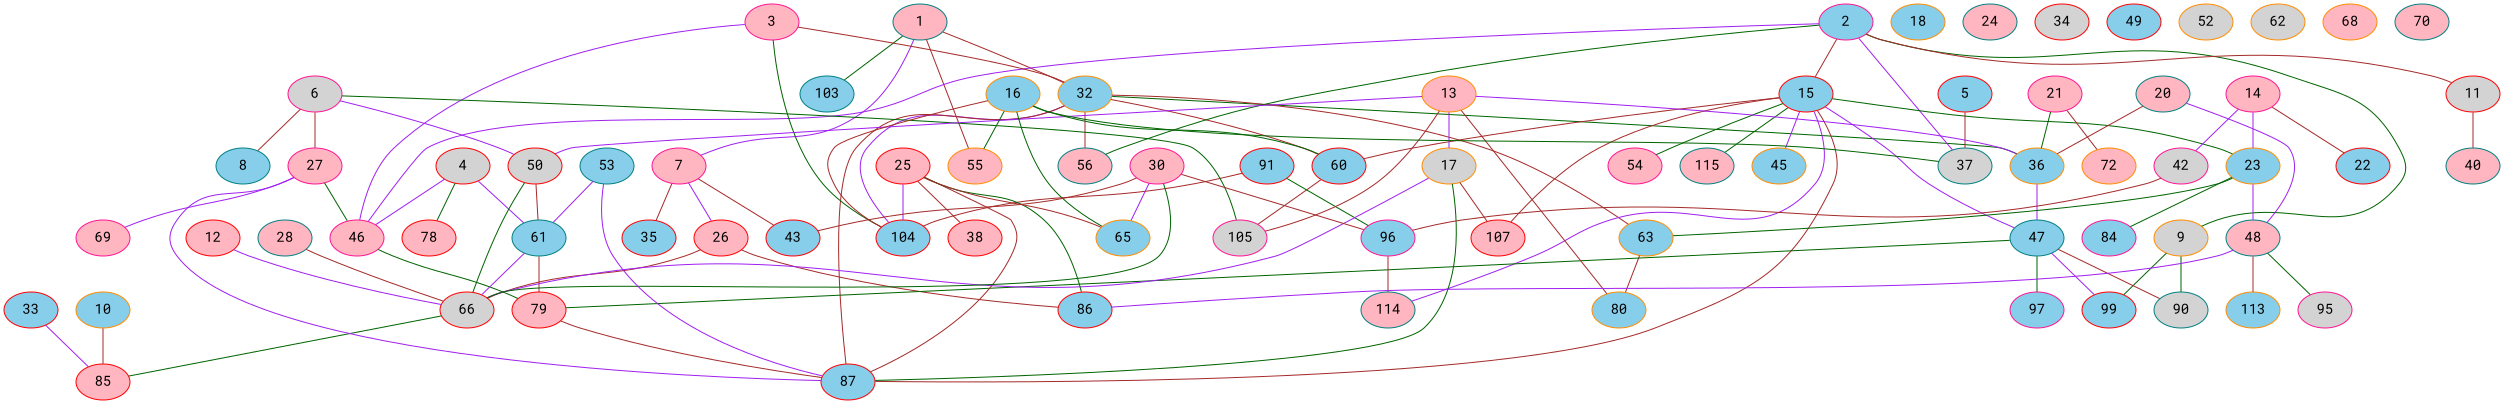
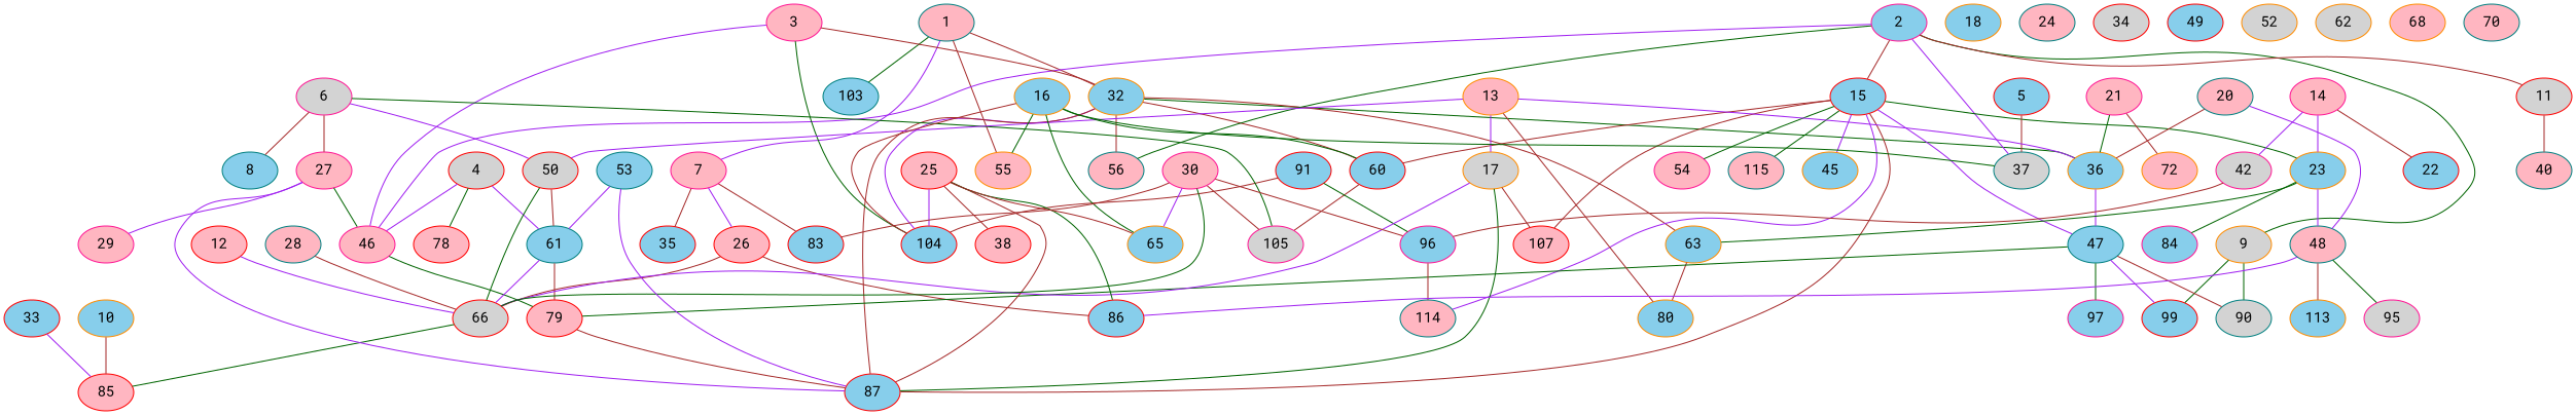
  graph {
    fontname="Roboto Mono"
    node [color=red fillcolor=skyblue fontname="Roboto Mono" style=filled]
    edge [color=brown fontname="Roboto Mono"]
    1 [color=teal fillcolor=lightpink super="+39"]
    7 [color=deeppink fillcolor=lightpink super="+51"]
    32 [color=darkorange super="+98"]
    55 [color=darkorange fillcolor=lightpink super="+101"]
    103 [color=teal]
    26 [fillcolor=lightpink super="+111"]
    35
-   43
+   43 [label=83]
    56 [color=teal fillcolor=lightpink]
    104
    36 [color=darkorange super="+88"]
    60
    87 [super="+112"]
    63 [color=darkorange]
    2 [color=deeppink super="+82"]
    9 [color=darkorange fillcolor=lightgrey super="+93"]
    11 [fillcolor=lightgrey super="+109"]
    15 [super="+19"]
    46 [color=deeppink fillcolor=lightpink super="+100"]
    37 [color=teal fillcolor=lightgrey super="+69"]
    90 [color=teal fillcolor=lightgrey]
    99
    40 [color=teal fillcolor=lightpink]
    23 [color=darkorange super="+76"]
    45 [color=darkorange]
    47 [color=teal super="+73"]
    54 [color=deeppink fillcolor=lightpink]
    107 [fillcolor=lightpink]
    114 [color=teal fillcolor=lightpink]
    115 [color=teal fillcolor=lightpink]
    79 [fillcolor=lightpink]
    91
    96 [color=deeppink]
    3 [color=deeppink fillcolor=lightpink super="+57"]
    4 [fillcolor=lightgrey super="+77"]
    61 [color=teal super="+64"]
    78 [fillcolor=lightpink]
    66 [fillcolor=lightgrey super="+106"]
    5
    6 [color=deeppink fillcolor=lightgrey super="+44"]
    8 [color=teal]
    27 [color=deeppink fillcolor=lightpink super="+59"]
    50 [fillcolor=lightgrey super="+92"]
    105 [color=deeppink fillcolor=lightgrey super="+108"]
-   29 [color=deeppink fillcolor=lightpink label=69]
+   29 [color=deeppink fillcolor=lightpink]
    86
    85 [fillcolor=lightpink super="+117"]
    10 [color=darkorange]
    12 [fillcolor=lightpink]
    13 [color=darkorange fillcolor=lightpink super="+89"]
    17 [color=darkorange fillcolor=lightgrey super="+74"]
    80 [color=darkorange super="+102"]
    14 [color=deeppink fillcolor=lightpink super="+31"]
    22 [super="+41"]
    42 [color=deeppink fillcolor=lightgrey super="+58"]
    48 [color=teal fillcolor=lightpink super="+83"]
    84 [color=deeppink]
    97 [color=deeppink]
    16 [color=darkorange super="+116"]
    65 [color=darkorange]
    18 [color=darkorange super="+67"]
    20 [color=teal fillcolor=lightpink]
    95 [color=deeppink fillcolor=lightgrey]
    113 [color=darkorange]
    21 [color=deeppink fillcolor=lightpink]
    72 [color=darkorange fillcolor=lightpink super="+81"]
    24 [color=teal fillcolor=lightpink]
    25 [fillcolor=lightpink super="+94"]
    38 [fillcolor=lightpink]
    28 [color=teal fillcolor=lightpink]
    30 [color=deeppink fillcolor=lightpink super="+110"]
    33 [super="+71"]
    34 [fillcolor=lightgrey super="+75"]
    49
    52 [color=darkorange fillcolor=lightgrey]
    53 [color=teal]
    62 [color=darkorange fillcolor=lightgrey]
    68 [color=darkorange fillcolor=lightpink]
    70 [color=teal fillcolor=lightpink]
    1 -- 7 [color=purple]
    1 -- 32
    1 -- 55
    1 -- 103 [color=darkgreen]
    7 -- 26 [color=purple]
    7 -- 35
    7 -- 43
    32 -- 56
    32 -- 104 [color=purple]
    32 -- 36 [color=darkgreen]
    32 -- 60
    32 -- 87
    32 -- 63
    26 -- 66
    26 -- 86
    36 -- 47 [color=purple weight=2]
    60 -- 105
    63 -- 80
    2 -- 56 [color=darkgreen]
    2 -- 9 [color=darkgreen]
    2 -- 11
    2 -- 15
    2 -- 46 [color=purple]
    2 -- 37 [color=purple]
    9 -- 90 [color=darkgreen]
    9 -- 99 [color=darkgreen]
    11 -- 40
    15 -- 60
    15 -- 87
    15 -- 23 [color=darkgreen]
    15 -- 45 [color=purple]
    15 -- 47 [color=purple]
    15 -- 54 [color=darkgreen]
    15 -- 107
    15 -- 114 [color=purple]
    15 -- 115 [color=darkgreen]
    46 -- 79 [color=darkgreen]
    23 -- 63 [color=darkgreen]
    23 -- 48 [color=purple]
    23 -- 84 [color=darkgreen]
    47 -- 90
    47 -- 99 [color=purple]
    47 -- 79 [color=darkgreen]
    47 -- 97 [color=darkgreen]
    79 -- 87
    91 -- 104
    91 -- 96 [color=darkgreen]
    96 -- 114
    3 -- 32
    3 -- 104 [color=darkgreen]
    3 -- 46 [color=purple]
    4 -- 46 [color=purple]
    4 -- 61 [color=purple]
    4 -- 78 [color=darkgreen]
    61 -- 79
    61 -- 66 [color=purple]
    66 -- 85 [color=darkgreen]
    5 -- 37
    6 -- 8
    6 -- 27
    6 -- 50 [color=purple]
    6 -- 105 [color=darkgreen]
    27 -- 87 [color=purple]
    27 -- 46 [color=darkgreen]
    27 -- 29 [color=purple]
    50 -- 61
    50 -- 66 [color=darkgreen]
    10 -- 85
    12 -- 66 [color=purple]
    13 -- 36 [color=purple]
    13 -- 50 [color=purple]
-   13 -- 105
+   30 -- 105
    13 -- 17 [color=purple]
    13 -- 80
    17 -- 87 [color=darkgreen]
    17 -- 107
    17 -- 66 [color=purple]
    14 -- 23 [color=purple]
    14 -- 22
    14 -- 42 [color=purple]
    42 -- 96 [weight=2]
    48 -- 86 [color=purple]
    48 -- 95 [color=darkgreen]
    48 -- 113
    16 -- 55 [color=darkgreen]
    16 -- 104
    16 -- 60 [color=darkgreen]
    16 -- 37 [color=darkgreen]
    16 -- 65 [color=darkgreen]
    20 -- 36
    20 -- 48 [color=purple]
    21 -- 36 [color=darkgreen]
    21 -- 72
    25 -- 104 [color=purple]
    25 -- 87
    25 -- 86 [color=darkgreen]
    25 -- 65
    25 -- 38
    28 -- 66
    30 -- 43
    30 -- 96
    30 -- 66 [color=darkgreen]
    30 -- 65 [color=purple]
    33 -- 85 [color=purple]
    53 -- 87 [color=purple]
    53 -- 61 [color=purple]
  }
